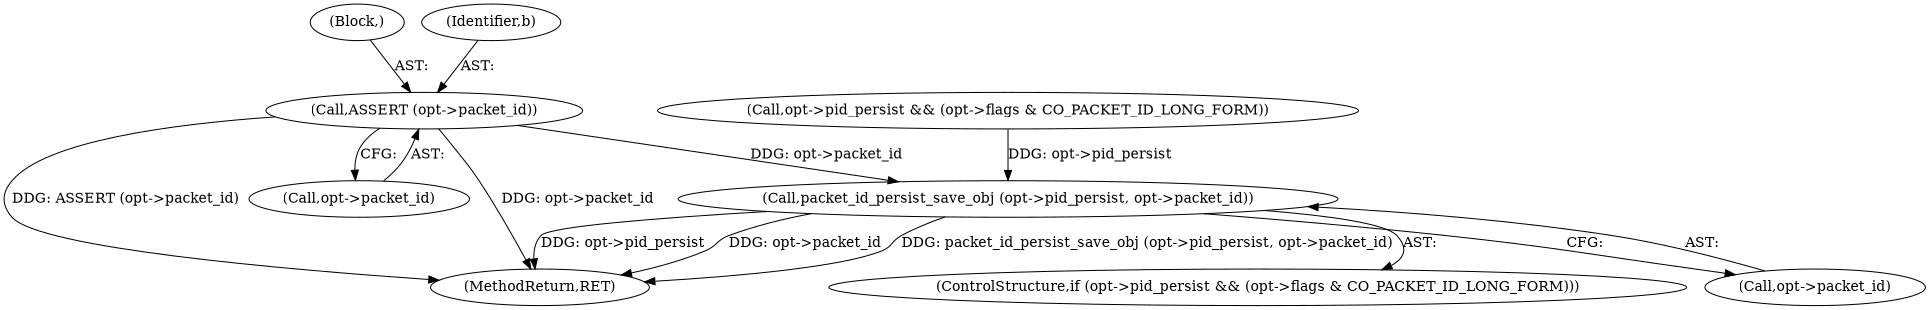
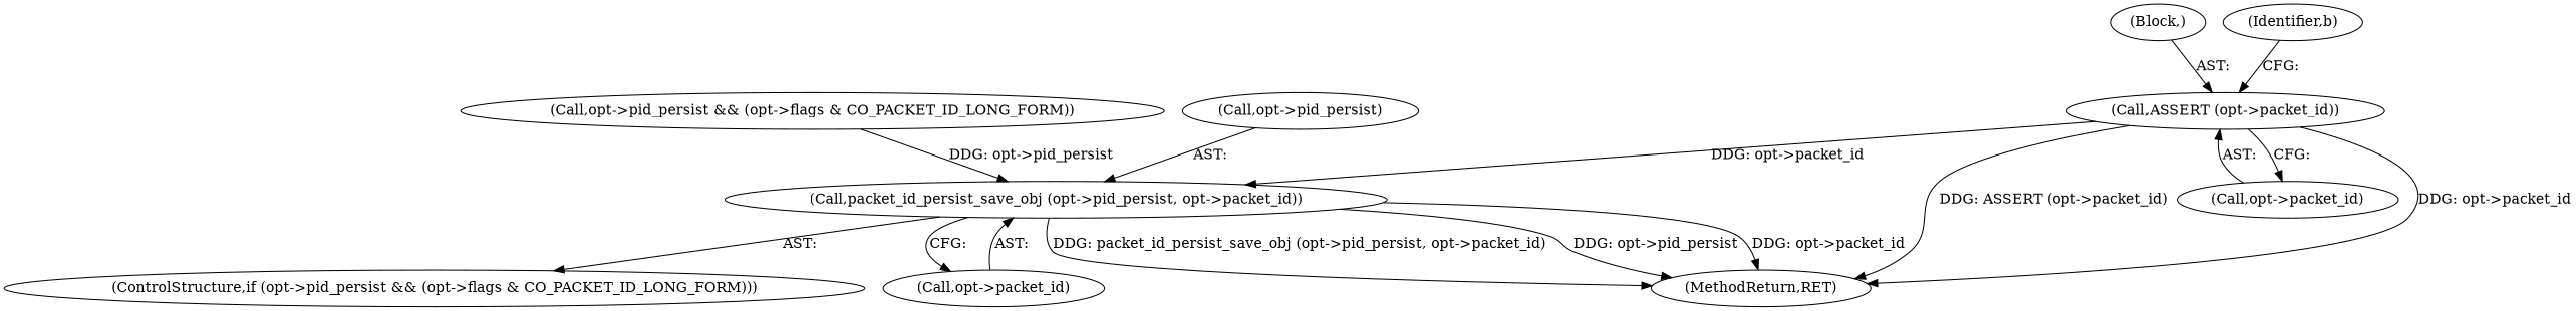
  digraph {
    n1 [label="(Call,ASSERT (opt->packet_id))"]
    n2 [label="(Call,packet_id_persist_save_obj (opt->pid_persist, opt->packet_id))"]
    n3 [label="(Call,opt->packet_id)"]
    n4 [label="(MethodReturn,RET)"]
    n5 [label="(ControlStructure,if (opt->pid_persist && (opt->flags & CO_PACKET_ID_LONG_FORM)))"]
    n6 [label="(Call,opt->packet_id)"]
    n7 [label="(Block,)"]
    n8 [label="(Call,opt->pid_persist && (opt->flags & CO_PACKET_ID_LONG_FORM))"]
+   n9 [label="(Call,opt->pid_persist)"]
    n10 [label="(Identifier,b)"]
    n1 -> n2 [label="DDG: opt->packet_id"]
    n1 -> n3 [label="CFG: "]
    n1 -> n4 [label="DDG: ASSERT (opt->packet_id)"]
    n1 -> n4 [label="DDG: opt->packet_id"]
    n2 -> n4 [label="DDG: opt->pid_persist"]
    n2 -> n4 [label="DDG: opt->packet_id"]
    n2 -> n4 [label="DDG: packet_id_persist_save_obj (opt->pid_persist, opt->packet_id)"]
    n2 -> n5 [label="AST: "]
    n2 -> n6 [label="CFG: "]
    n3 -> n1 [label="AST: "]
    n6 -> n2 [label="AST: "]
    n7 -> n1 [label="AST: "]
    n8 -> n2 [label="DDG: opt->pid_persist"]
-   n10 -> n1 [label="AST: "]
+   n9 -> n2 [label="AST: "]
+   n10 -> n1 [label="CFG: "]
  }
